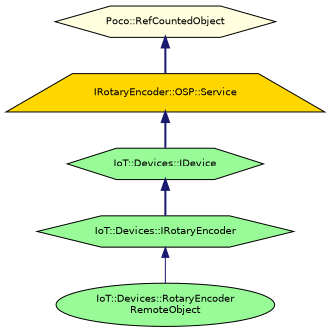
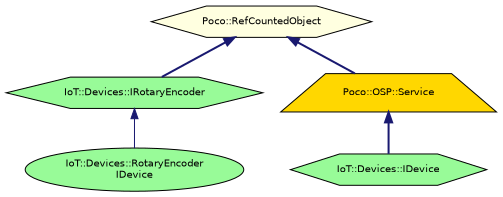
  digraph {
    node [color=black fillcolor=palegreen fontname=Helvetica fontsize=10 shape=hexagon style=filled]
    edge [color=midnightblue dir=back fontname=Helvetica fontsize=10 labelfontname=Helvetica labelfontsize=10 style=bold]
    n1 [fontcolor=black height=0.2 label="IoT::Devices::IRotaryEncoder" width=0.4]
-   n2 [height=0.2 label="IoT::Devices::RotaryEncoder\lRemoteObject" shape=ellipse width=0.4]
+   n2 [height=0.2 label="IoT::Devices::RotaryEncoder\lIDevice" shape=ellipse width=0.4]
    n3 [height=0.2 label="IoT::Devices::IDevice" width=0.4]
-   n4 [fillcolor=gold height=0.2 label="IRotaryEncoder::OSP::Service" shape=trapezium width=0.4]
+   n4 [fillcolor=gold height=0.2 label="Poco::OSP::Service" shape=trapezium width=0.4]
    n5 [fillcolor=lightyellow height=0.2 label="Poco::RefCountedObject" width=0.4]
    n1 -> n2 [style=solid]
-   n3 -> n1
+   n5 -> n1
    n4 -> n3
    n5 -> n4
  }
